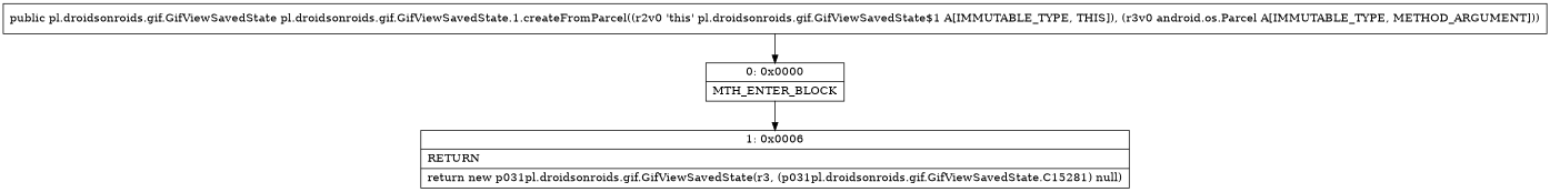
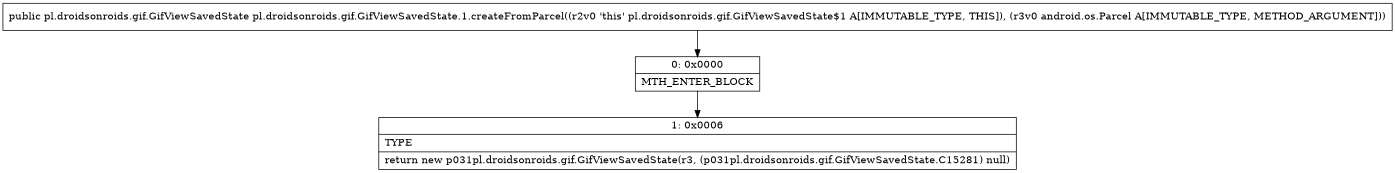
  digraph {
    node [shape=record]
    n1 [label="{0\:\ 0x0000|MTH_ENTER_BLOCK\l}"]
-   n2 [label="{1\:\ 0x0006|RETURN\l|return new p031pl.droidsonroids.gif.GifViewSavedState(r3, (p031pl.droidsonroids.gif.GifViewSavedState.C15281) null)\l}"]
+   n2 [label="{1\:\ 0x0006|TYPE\l|return new p031pl.droidsonroids.gif.GifViewSavedState(r3, (p031pl.droidsonroids.gif.GifViewSavedState.C15281) null)\l}"]
    n3 [label="{public pl.droidsonroids.gif.GifViewSavedState pl.droidsonroids.gif.GifViewSavedState.1.createFromParcel((r2v0 'this' pl.droidsonroids.gif.GifViewSavedState$1 A[IMMUTABLE_TYPE, THIS]), (r3v0 android.os.Parcel A[IMMUTABLE_TYPE, METHOD_ARGUMENT])) }"]
    n1 -> n2
    n3 -> n1
  }
